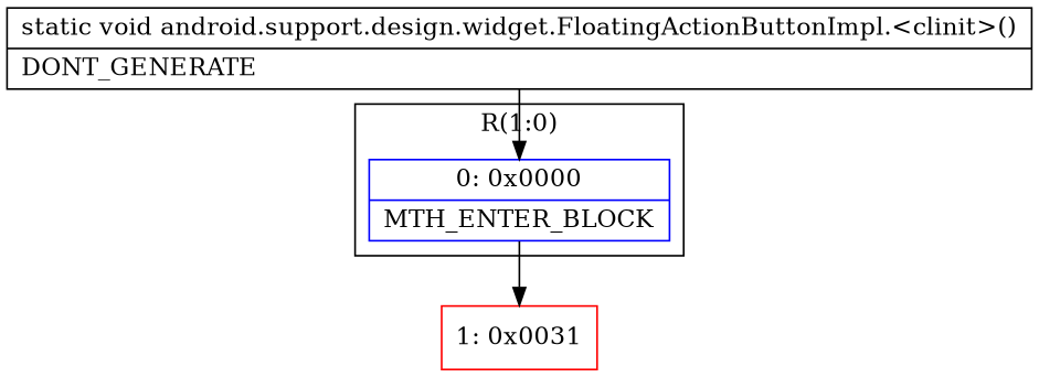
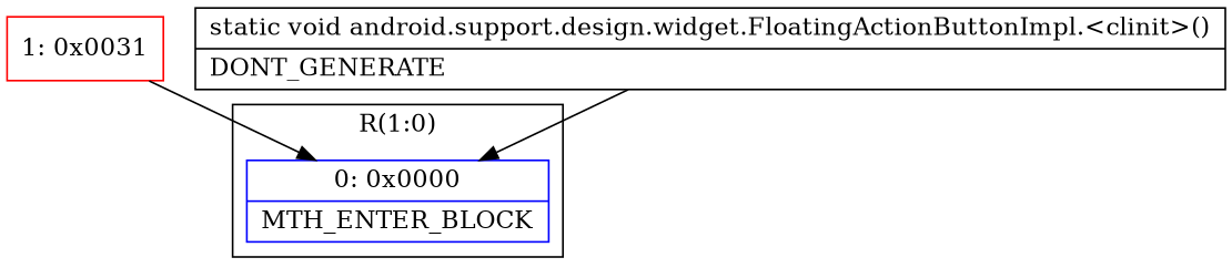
  digraph {
    node [shape=record]
    n1 [color=blue label="{0\:\ 0x0000|MTH_ENTER_BLOCK\l}"]
    n2 [color=red label="{1\:\ 0x0031}"]
    n3 [label="{static void android.support.design.widget.FloatingActionButtonImpl.\<clinit\>()  | DONT_GENERATE\l}"]
    subgraph cluster_1 {
      label="R(1:0)"
      n1
    }
-   n1 -> n2
+   n2 -> n1
    n3 -> n1
  }
